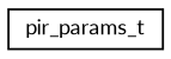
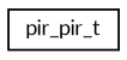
  digraph {
    rankdir=LR
    fontname=Lato
-   n1 [color=black fillcolor=white fontname=Lato fontsize=10 height=0.2 label=pir_params_t shape=record style=filled width=0.4]
+   n1 [color=black fillcolor=white fontname=Lato fontsize=10 height=0.2 label=pir_pir_t shape=record style=filled width=0.4]
  }
